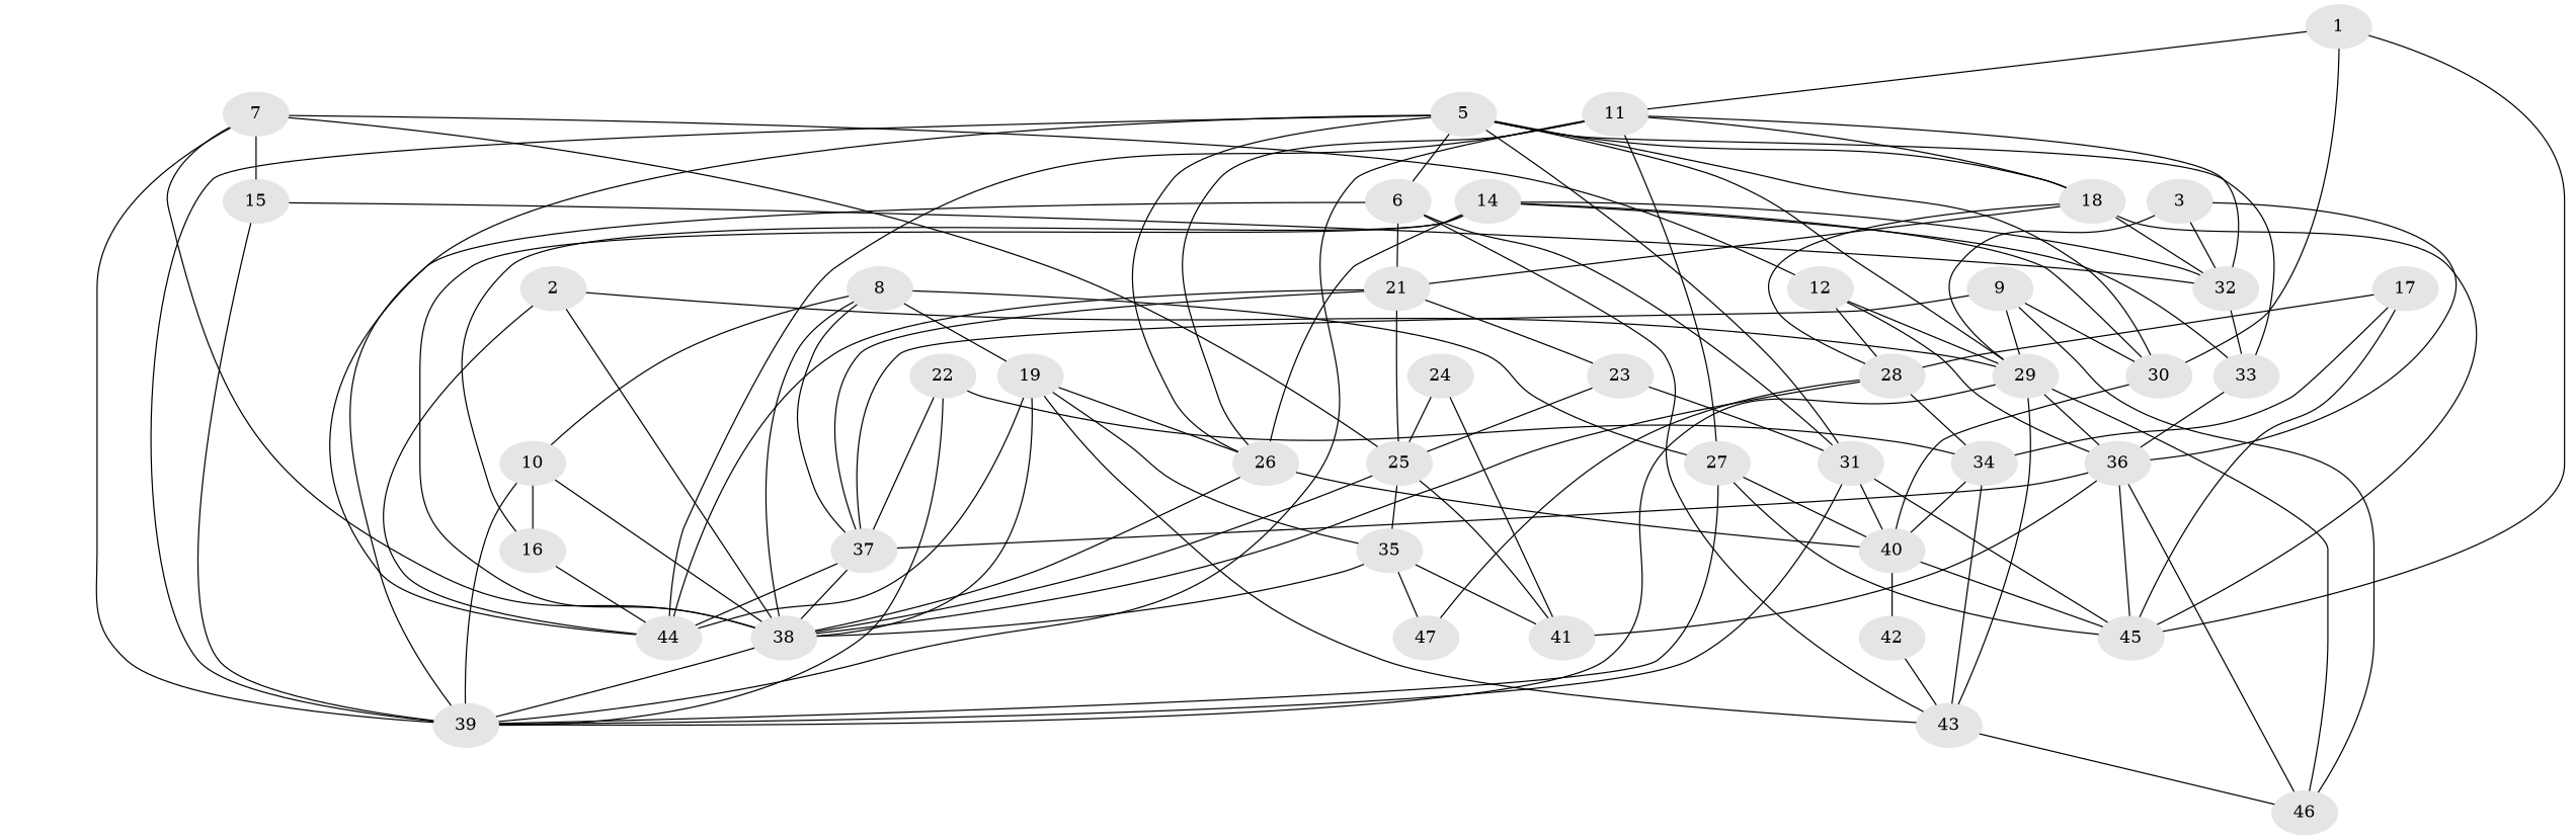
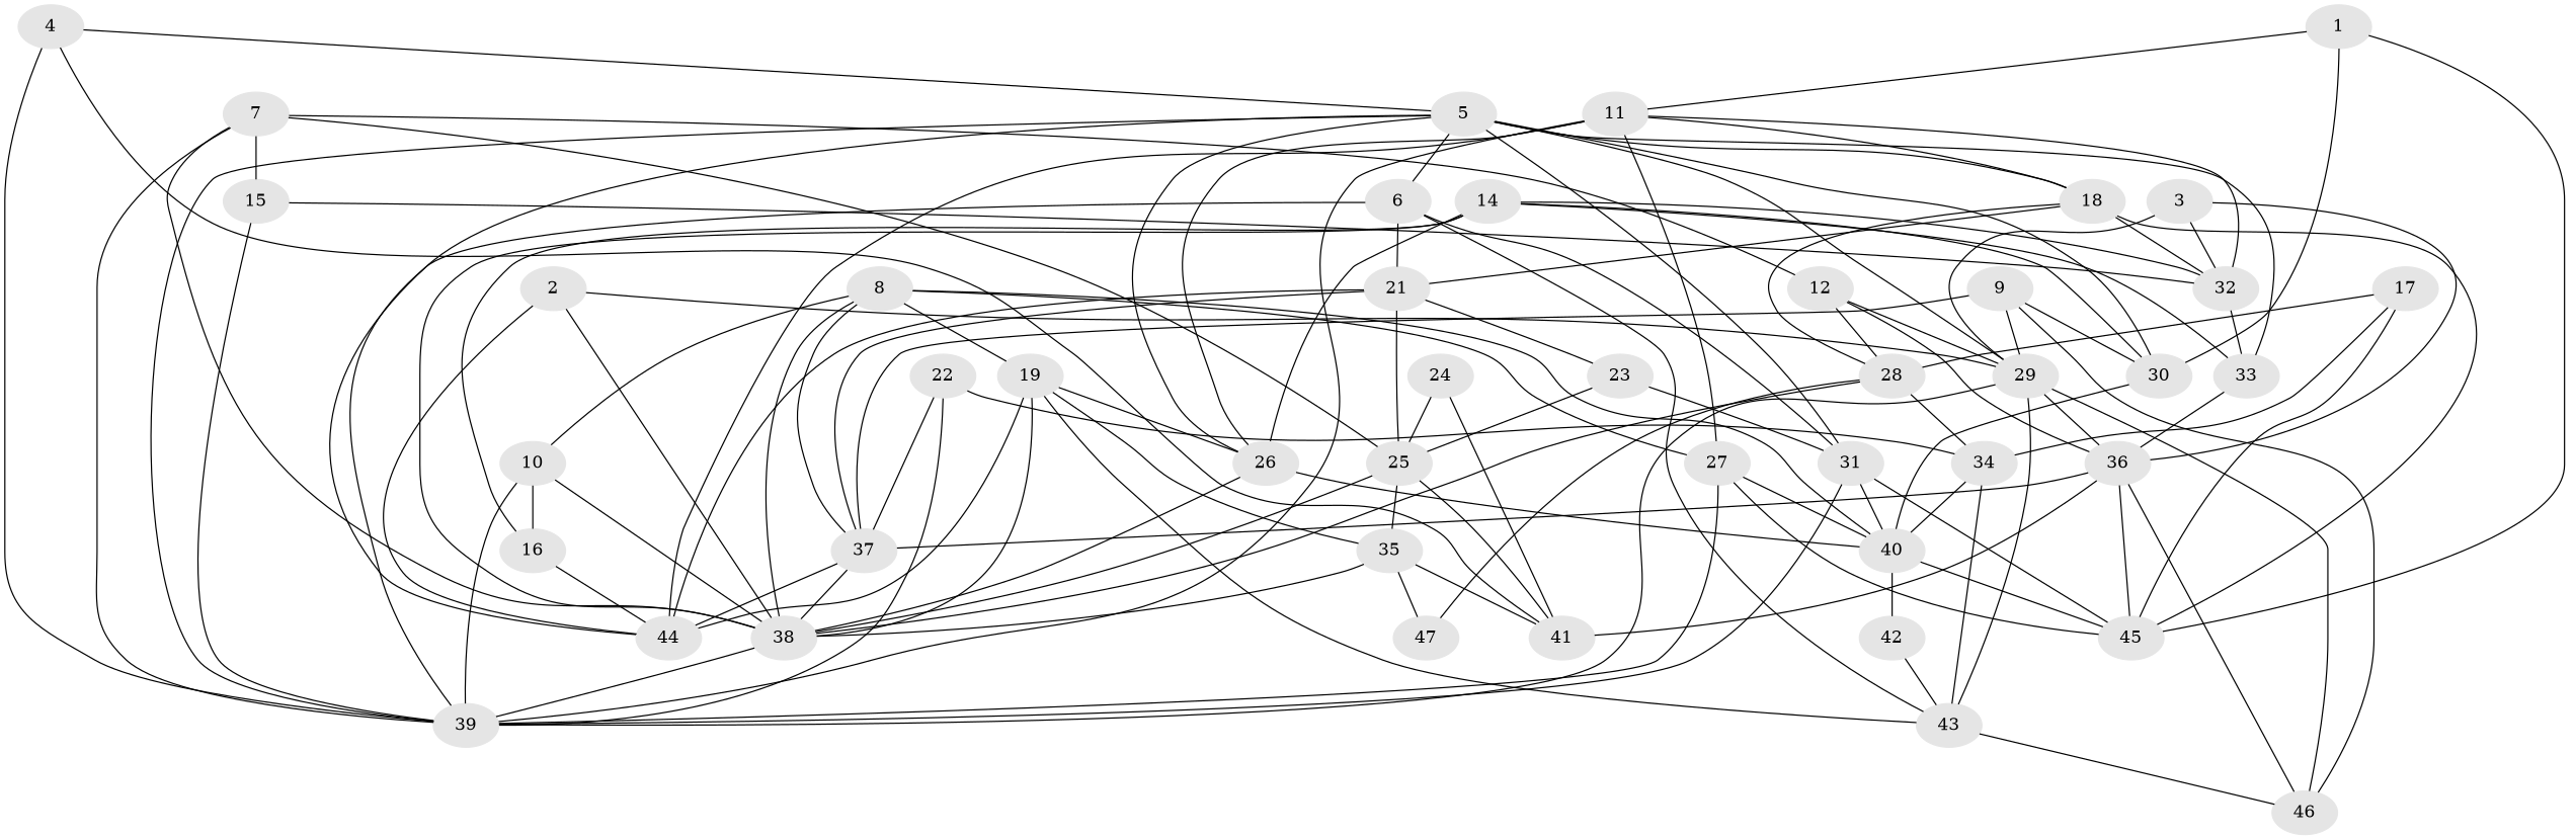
  graph {
    node [color=gray90 style=filled]
    edge [weight=1.0]
    1
    11
    30
    45
    44
    32
    39
    18
    26
    27
    40
    2
    29
    38
    36
    43
    46
    3
    33
    41
    37
+   4
    5
    6
    31
    21
    28
    25
    23
    7
    12
    15
    35
    8
    10
    19
    16
    42
    9
    34
    47
    14
    17
    22
    24
    1 -- 11
    1 -- 30
    1 -- 45
    11 -- 44
    11 -- 32
    11 -- 39
    11 -- 18
    11 -- 26
    11 -- 27
    30 -- 40
    32 -- 33
    18 -- 45
    18 -- 32
    18 -- 21
    18 -- 28
    26 -- 40
    26 -- 38
    27 -- 45
    27 -- 39
    27 -- 40
    40 -- 45 [weight=2.0]
    40 -- 42 [weight=2.0]
    2 -- 44
    2 -- 29
    2 -- 38
    29 -- 39
    29 -- 36 [weight=2.0]
    29 -- 43
    29 -- 46
    38 -- 39
    36 -- 45
    36 -- 46
    36 -- 41 [weight=2.0]
    36 -- 37
    43 -- 46
    3 -- 32
    3 -- 29
    3 -- 36
    33 -- 36
    37 -- 44
    37 -- 38
+   4 -- 39
+   4 -- 41
+   4 -- 5
    5 -- 30
    5 -- 44
    5 -- 39
    5 -- 18
    5 -- 26
    5 -- 29
    5 -- 33
    5 -- 6
    5 -- 31
    6 -- 39 [weight=2.0]
    6 -- 43
    6 -- 31
    6 -- 21
    31 -- 45
    31 -- 39
    31 -- 40
    21 -- 44
    21 -- 37
    21 -- 25
    21 -- 23
    28 -- 38
    28 -- 34
    28 -- 47
    25 -- 38
    25 -- 41
    25 -- 35
    23 -- 31
    23 -- 25
    7 -- 39
    7 -- 38
    7 -- 25
    7 -- 12
    7 -- 15
    12 -- 29 [weight=2.0]
    12 -- 36
    12 -- 28
    15 -- 32
    15 -- 39
    35 -- 38
    35 -- 41
    35 -- 47
    8 -- 27
+   8 -- 40
    8 -- 38
    8 -- 37
    8 -- 10
    8 -- 19
    10 -- 39
    10 -- 38 [weight=2.0]
    10 -- 16
    19 -- 44 [weight=2.0]
    19 -- 26
    19 -- 38
    19 -- 43
    19 -- 35
    16 -- 44
    42 -- 43
    9 -- 30
    9 -- 29
    9 -- 46
    9 -- 37
    34 -- 40 [weight=2.0]
    34 -- 43
    14 -- 30
    14 -- 32
    14 -- 26
    14 -- 38
    14 -- 33
    14 -- 16
    17 -- 45
    17 -- 28
    17 -- 34
    22 -- 39
    22 -- 37 [weight=2.0]
    22 -- 34
    24 -- 41
    24 -- 25
  }
